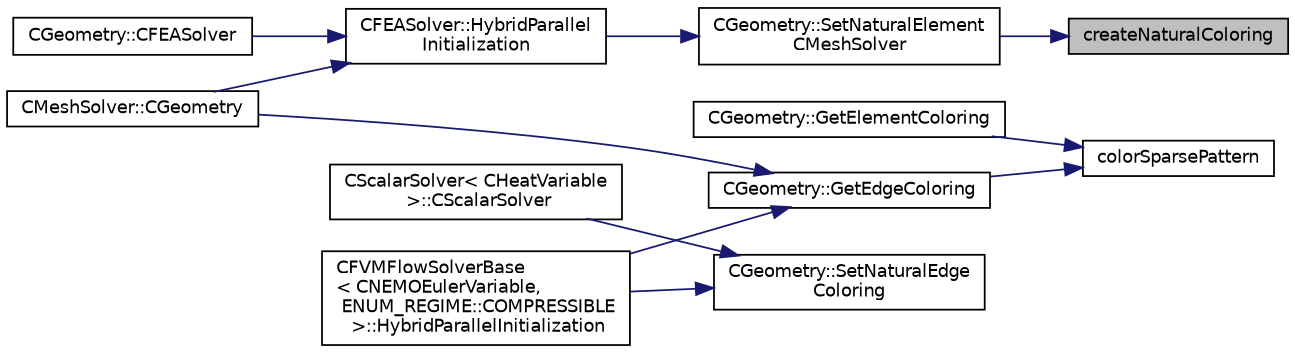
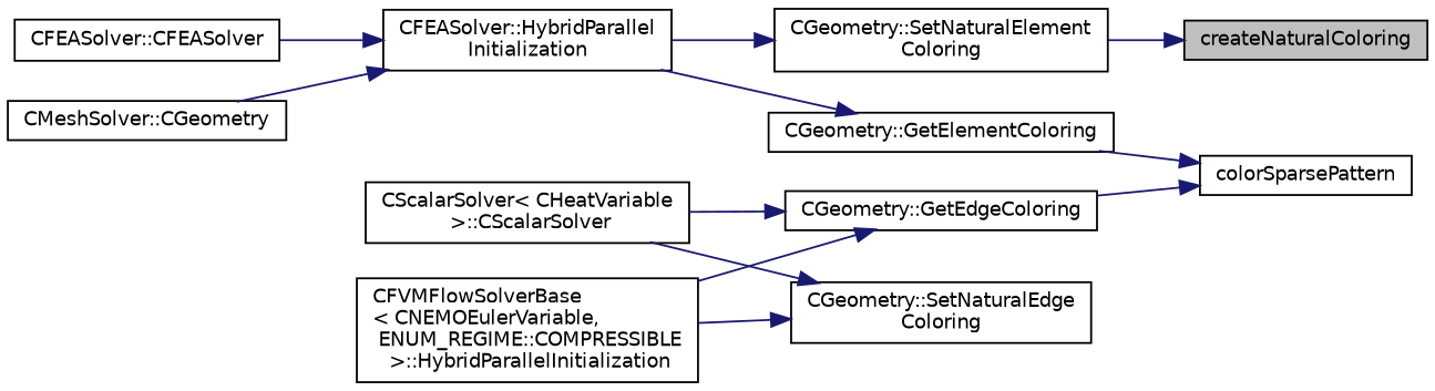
  digraph {
    rankdir=RL
    node [color=black fillcolor=white fontname=Helvetica fontsize=10 shape=record style=filled]
    edge [color=midnightblue dir=back fontname=Helvetica fontsize=10 labelfontname=Helvetica labelfontsize=10 style=solid]
    n1 [fillcolor=grey75 fontcolor=black height=0.2 label=createNaturalColoring width=0.4]
-   n2 [height=0.2 label="CGeometry::SetNaturalElement\lCMeshSolver" width=0.4]
+   n2 [height=0.2 label="CGeometry::SetNaturalElement\lColoring" width=0.4]
    n3 [height=0.2 label=colorSparsePattern width=0.4]
    n4 [height=0.2 label="CGeometry::GetEdgeColoring" width=0.4]
    n5 [height=0.2 label="CGeometry::GetElementColoring" width=0.4]
    n6 [height=0.2 label="CGeometry::SetNaturalEdge\lColoring" width=0.4]
    n7 [height=0.2 label="CScalarSolver\< CHeatVariable\l \>::CScalarSolver" width=0.4]
    n8 [height=0.2 label="CFVMFlowSolverBase\l\< CNEMOEulerVariable,\l ENUM_REGIME::COMPRESSIBLE\l \>::HybridParallelInitialization" width=0.4]
    n9 [height=0.2 label="CFEASolver::HybridParallel\lInitialization" width=0.4]
-   n10 [height=0.2 label="CGeometry::CFEASolver" width=0.4]
+   n10 [height=0.2 label="CFEASolver::CFEASolver" width=0.4]
    n11 [height=0.2 label="CMeshSolver::CGeometry" width=0.4]
    n1 -> n2
    n2 -> n9
    n3 -> n4
    n3 -> n5
-   n4 -> n11
+   n4 -> n7
    n4 -> n8
+   n5 -> n9
    n6 -> n7
    n6 -> n8
    n9 -> n10
    n9 -> n11
  }
